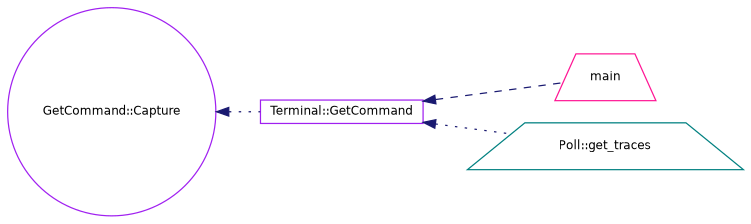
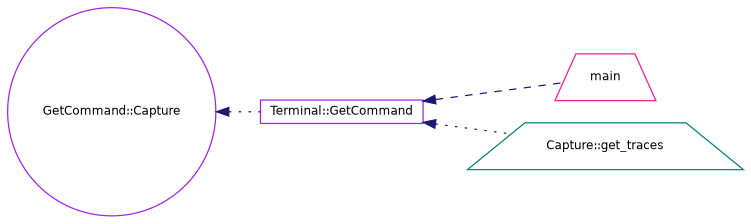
  digraph {
    rankdir=LR
    node [color=purple fillcolor=white fontname=Helvetica fontsize=10 shape=trapezium style=filled]
    edge [color=midnightblue dir=back fontname=Helvetica fontsize=10 labelfontname=Helvetica labelfontsize=10 style=dotted]
    n1 [height=0.2 label="Terminal::GetCommand" shape=box width=0.4]
    n2 [color=deeppink height=0.2 label=main width=0.4]
-   n3 [color=teal height=0.2 label="Poll::get_traces" width=0.4]
+   n3 [color=teal height=0.2 label="Capture::get_traces" width=0.4]
    n4 [height=0.2 label="GetCommand::Capture" shape=circle width=0.4]
    n1 -> n2 [style=dashed]
    n1 -> n3
    n4 -> n1
  }
